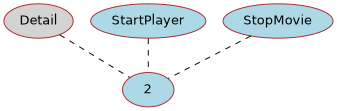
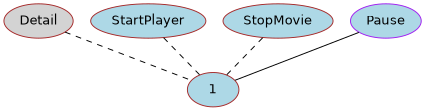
  graph {
    fontname="DejaVu Sans"
    node [color=brown fillcolor=lightblue fontname="DejaVu Sans" style=filled]
    edge [fontname="DejaVu Sans" style=dashed]
    Detail [fillcolor=lightgrey]
-   1 [label=2]
+   1
    StartPlayer
    StopMovie
+   Pause [color=purple]
    Detail -- 1
    StartPlayer -- 1
    StopMovie -- 1
+   Pause -- 1 [style=solid]
  }
